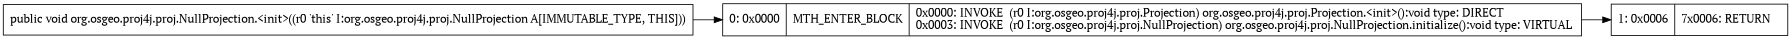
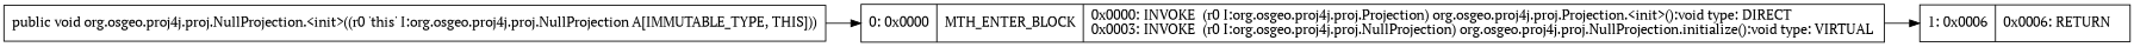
  digraph {
    rankdir=LR
    fontname="PT Serif"
    node [shape=record fontname="PT Serif"]
    edge [fontname="PT Serif"]
    n1 [label="{0\:\ 0x0000|MTH_ENTER_BLOCK\l|0x0000: INVOKE  (r0 I:org.osgeo.proj4j.proj.Projection) org.osgeo.proj4j.proj.Projection.\<init\>():void type: DIRECT \l0x0003: INVOKE  (r0 I:org.osgeo.proj4j.proj.NullProjection) org.osgeo.proj4j.proj.NullProjection.initialize():void type: VIRTUAL \l}"]
-   n2 [label="{1\:\ 0x0006|7x0006: RETURN   \l}"]
+   n2 [label="{1\:\ 0x0006|0x0006: RETURN   \l}"]
    n3 [label="{public void org.osgeo.proj4j.proj.NullProjection.\<init\>((r0 'this' I:org.osgeo.proj4j.proj.NullProjection A[IMMUTABLE_TYPE, THIS])) }"]
    n1 -> n2
    n3 -> n1
  }
